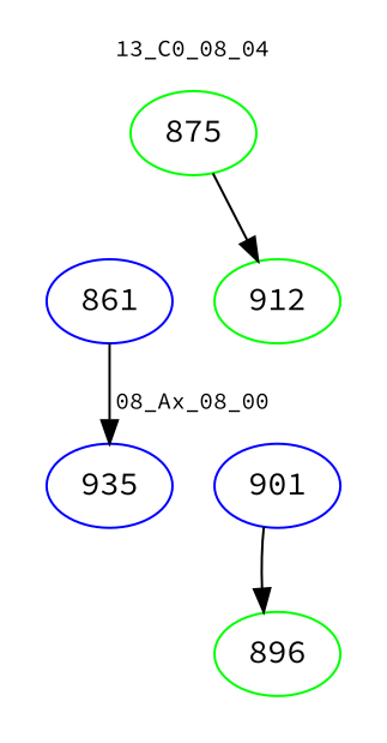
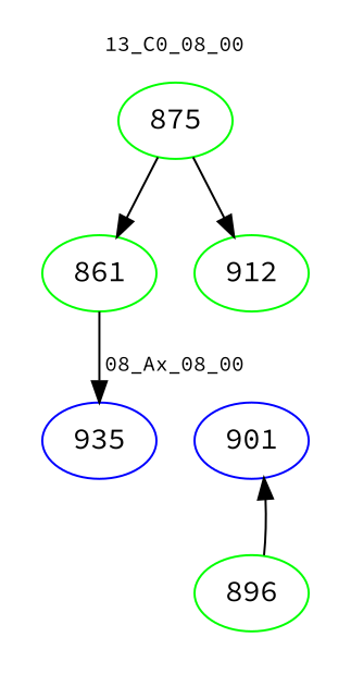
  digraph {
    fontname="Source Code Pro"
    node [color=blue fontname="Source Code Pro"]
    edge [color=black fontname="Source Code Pro"]
    n1 [label=901]
    n2 [color=green label=896]
    n3 [label=935]
    n4 [color=green label=875]
-   n5 [label=861]
+   n5 [color=green label=861]
    n6 [color=green label=912]
    subgraph cluster_1 {
      color=white
      fontsize=10
      label="08_Ax_08_00"
      n1
      n2
      n3
    }
    subgraph cluster_2 {
      color=white
      fontsize=10
-     label="13_C0_08_04"
+     label="13_C0_08_00"
      n4
      n5
      n6
    }
-   n1 -> n2
+   n2 -> n1
+   n4 -> n5
    n4 -> n6
    n5 -> n3
  }
